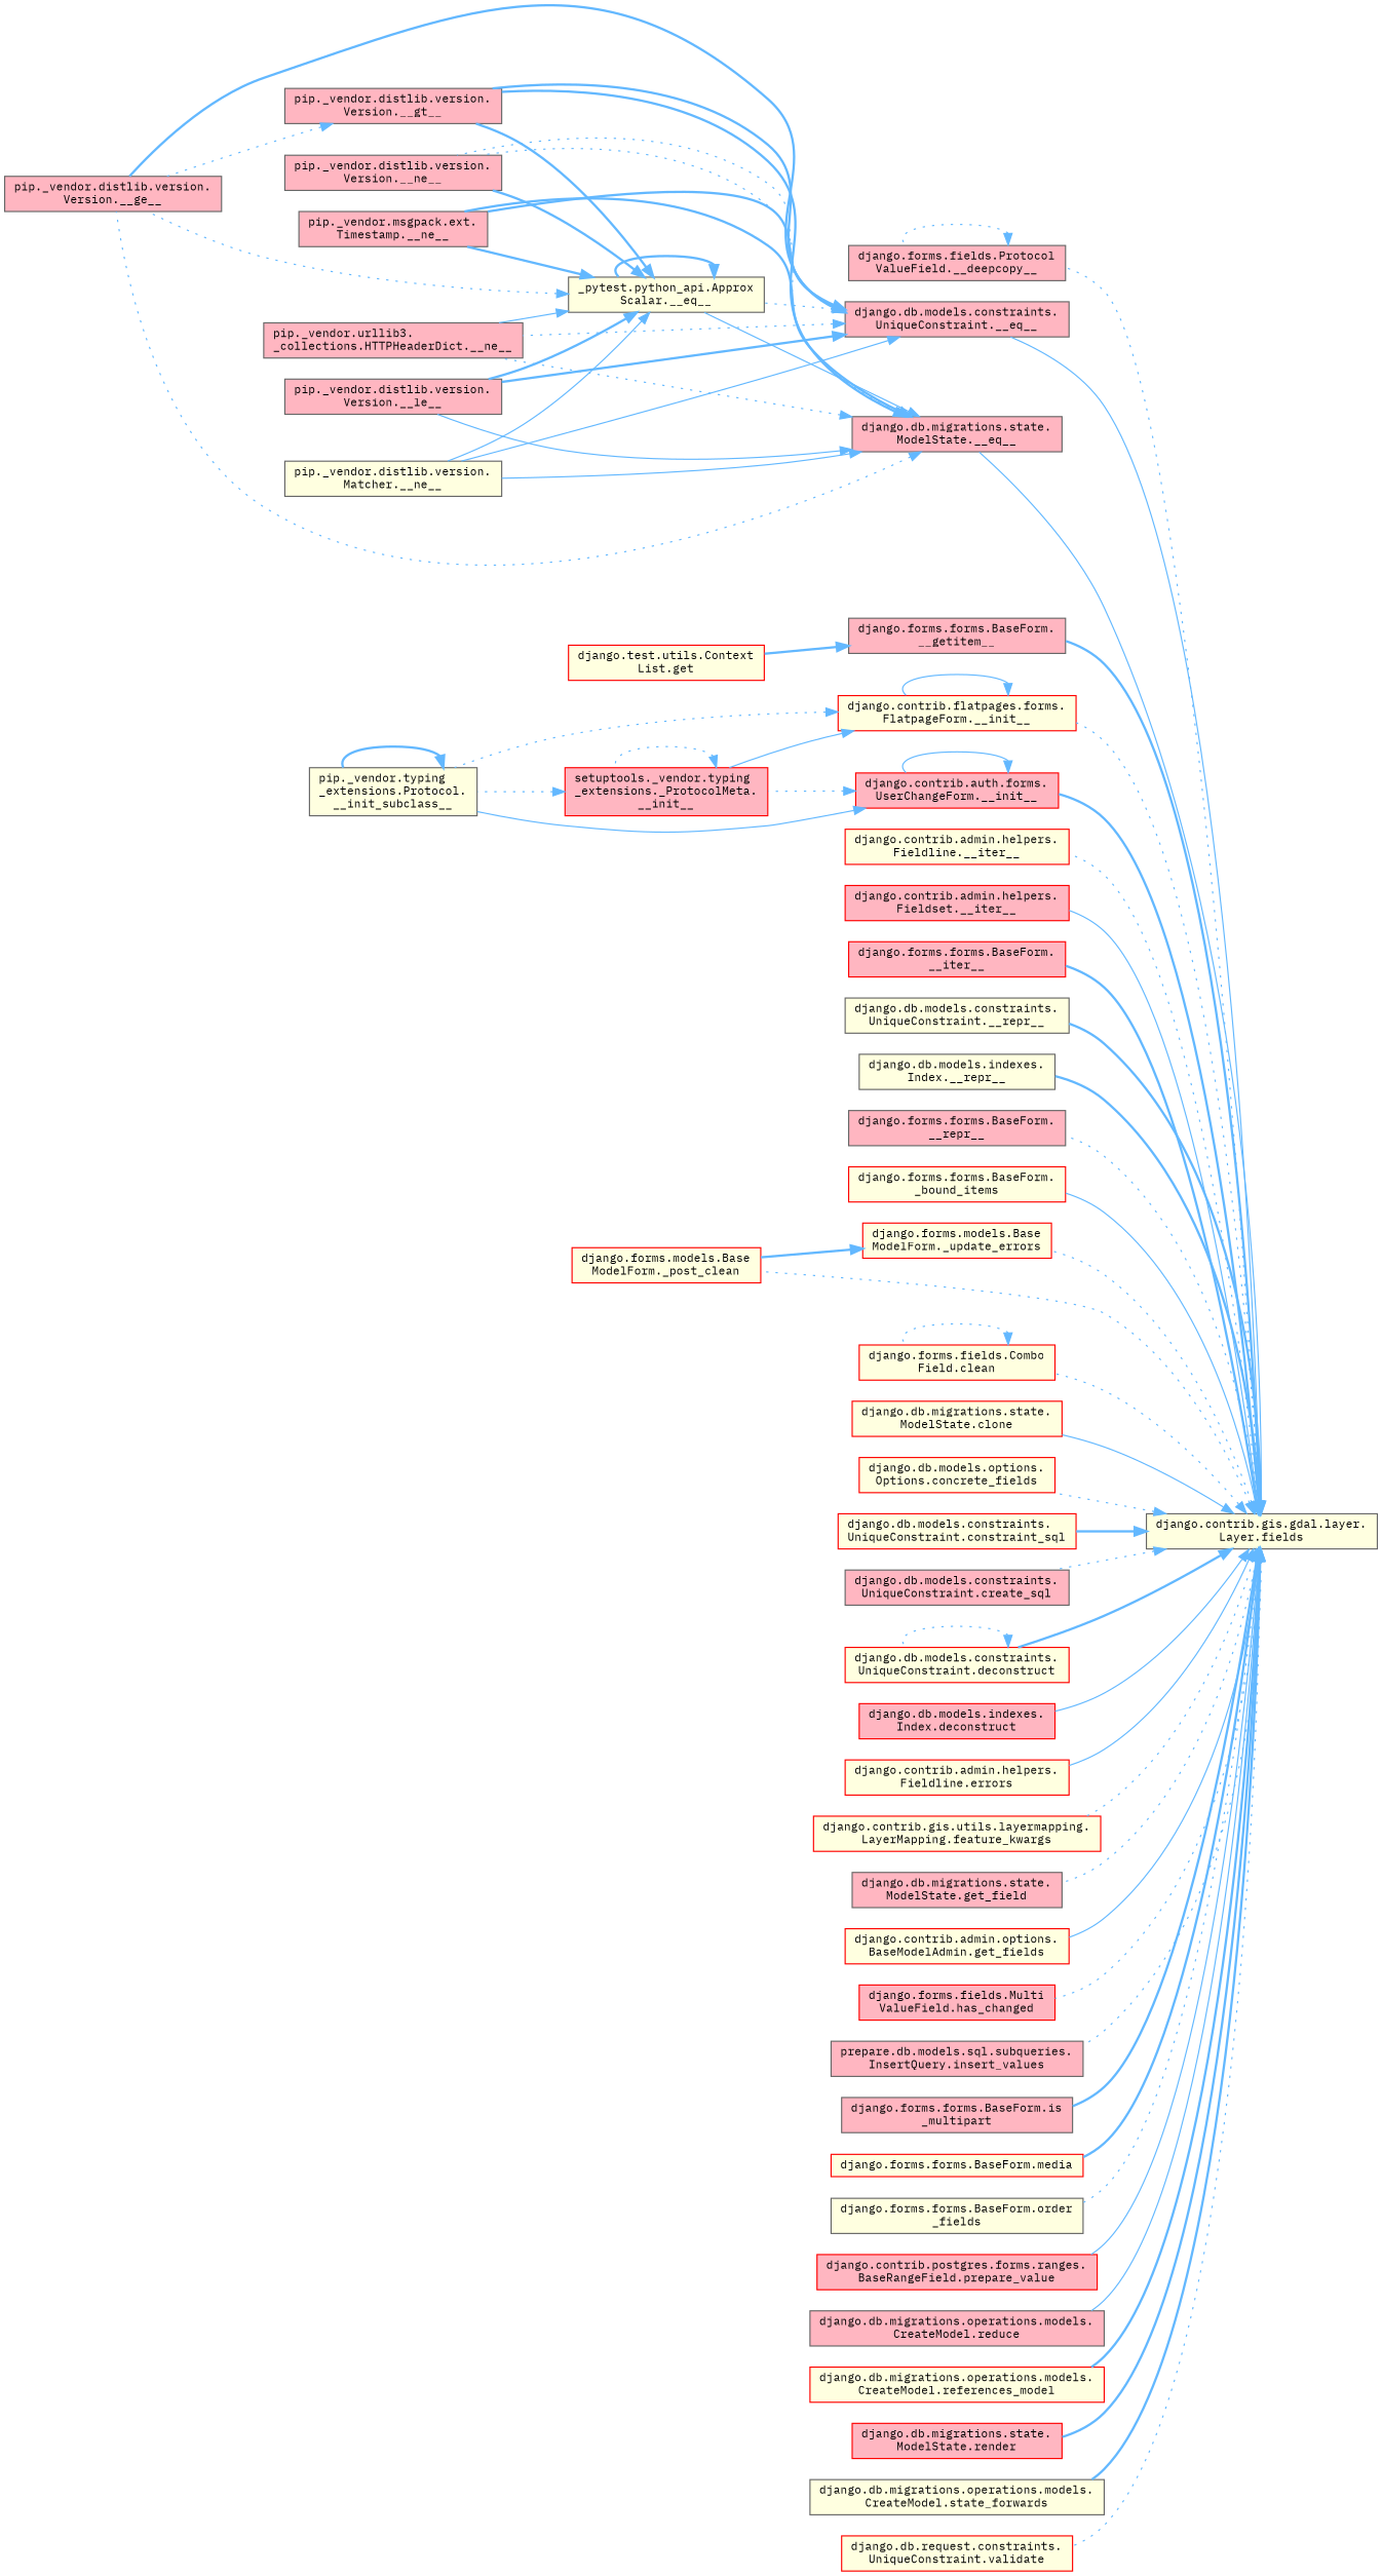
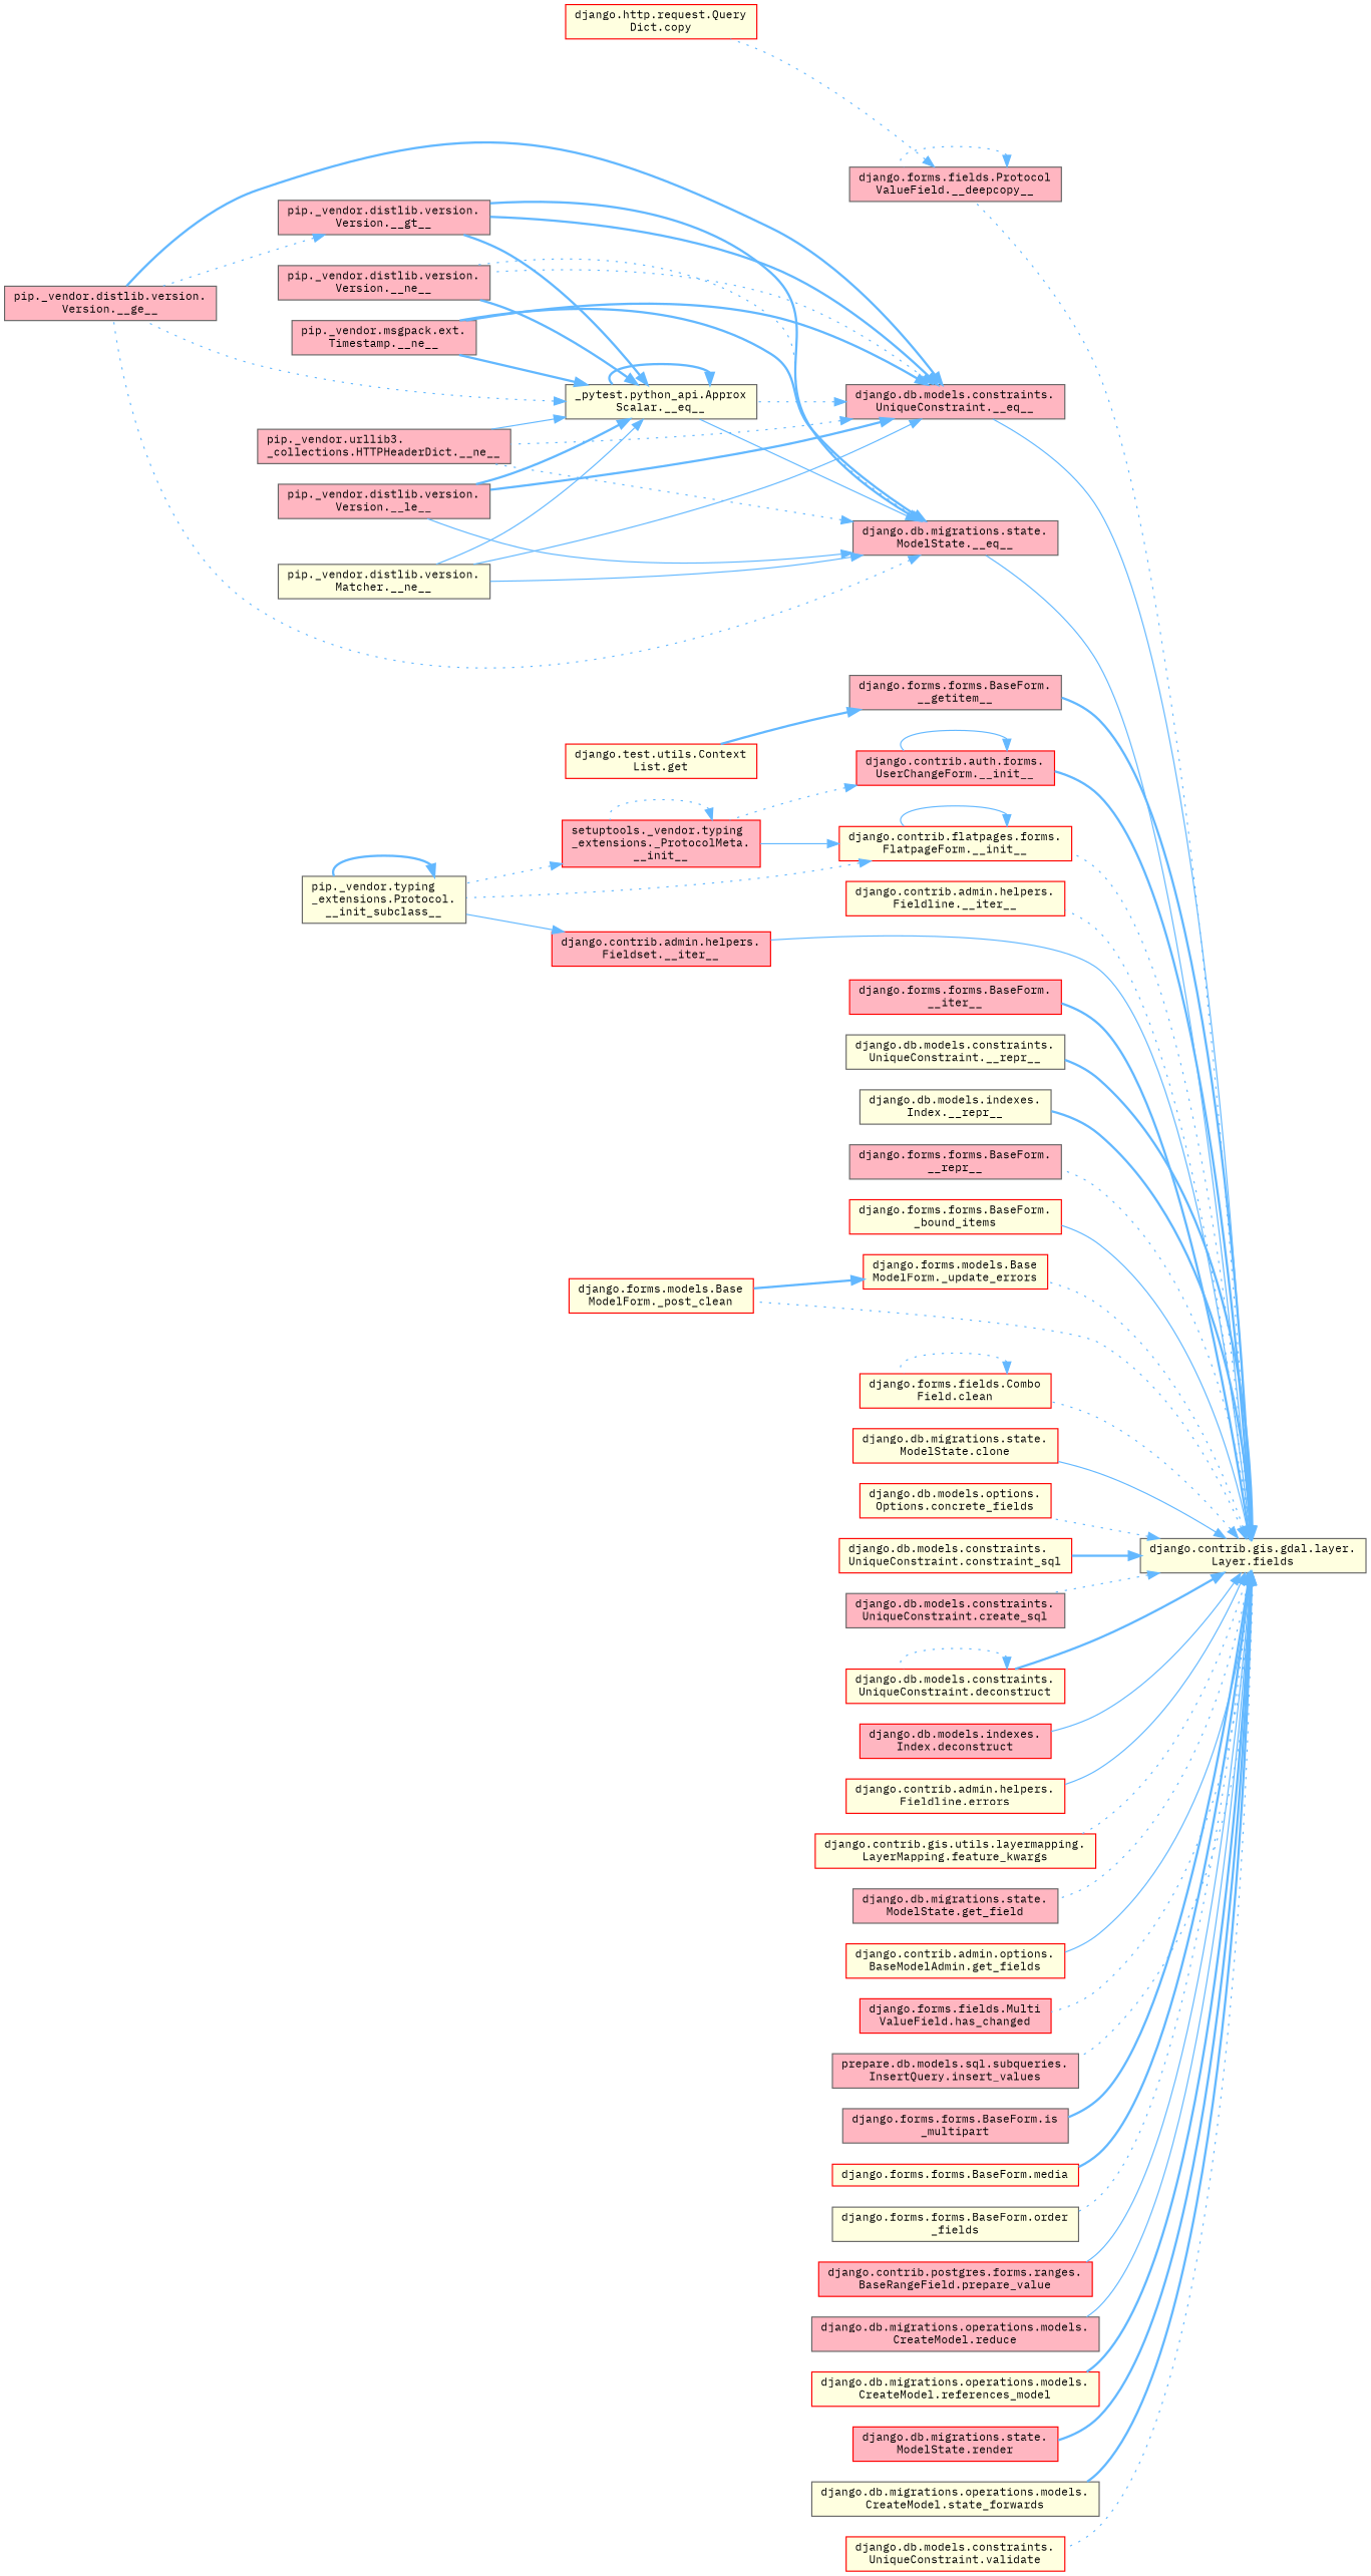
  digraph {
    fontname="IBM Plex Mono"
    rankdir=RL
    node [color=red fillcolor=lightyellow fontname="IBM Plex Mono" fontsize=10 shape=box style=filled]
    edge [color=steelblue1 dir=back fontname="IBM Plex Mono" fontsize=10 labelfontname=Helvetica labelfontsize=10 style=dotted]
    n1 [color=gray40 fontcolor=black height=0.2 label="django.contrib.gis.gdal.layer.\lLayer.fields" width=0.4]
    n2 [color=grey40 fillcolor=lightpink height=0.2 label="django.forms.fields.Protocol\lValueField.__deepcopy__" width=0.4]
    n3 [color=grey40 fillcolor=lightpink height=0.2 label="django.db.migrations.state.\lModelState.__eq__" width=0.4]
    n4 [color=grey40 fillcolor=lightpink height=0.2 label="django.db.models.constraints.\lUniqueConstraint.__eq__" width=0.4]
    n5 [color=grey40 fillcolor=lightpink height=0.2 label="django.forms.forms.BaseForm.\l__getitem__" width=0.4]
    n6 [fillcolor=lightpink height=0.2 label="django.contrib.auth.forms.\lUserChangeForm.__init__" width=0.4]
    n7 [height=0.2 label="django.contrib.flatpages.forms.\lFlatpageForm.__init__" width=0.4]
    n8 [height=0.2 label="django.contrib.admin.helpers.\lFieldline.__iter__" width=0.4]
    n9 [fillcolor=lightpink height=0.2 label="django.contrib.admin.helpers.\lFieldset.__iter__" width=0.4]
    n10 [fillcolor=lightpink height=0.2 label="django.forms.forms.BaseForm.\l__iter__" width=0.4]
    n11 [color=grey40 height=0.2 label="django.db.models.constraints.\lUniqueConstraint.__repr__" width=0.4]
    n12 [color=grey40 height=0.2 label="django.db.models.indexes.\lIndex.__repr__" width=0.4]
    n13 [color=grey40 fillcolor=lightpink height=0.2 label="django.forms.forms.BaseForm.\l__repr__" width=0.4]
    n14 [height=0.2 label="django.forms.forms.BaseForm.\l_bound_items" width=0.4]
    n15 [height=0.2 label="django.forms.models.Base\lModelForm._post_clean" width=0.4]
    n16 [height=0.2 label="django.forms.models.Base\lModelForm._update_errors" width=0.4]
    n17 [height=0.2 label="django.forms.fields.Combo\lField.clean" width=0.4]
    n18 [height=0.2 label="django.db.migrations.state.\lModelState.clone" width=0.4]
    n19 [height=0.2 label="django.db.models.options.\lOptions.concrete_fields" width=0.4]
    n20 [height=0.2 label="django.db.models.constraints.\lUniqueConstraint.constraint_sql" width=0.4]
    n21 [color=grey40 fillcolor=lightpink height=0.2 label="django.db.models.constraints.\lUniqueConstraint.create_sql" width=0.4]
    n22 [height=0.2 label="django.db.models.constraints.\lUniqueConstraint.deconstruct" width=0.4]
    n23 [fillcolor=lightpink height=0.2 label="django.db.models.indexes.\lIndex.deconstruct" width=0.4]
    n24 [height=0.2 label="django.contrib.admin.helpers.\lFieldline.errors" width=0.4]
    n25 [height=0.2 label="django.contrib.gis.utils.layermapping.\lLayerMapping.feature_kwargs" width=0.4]
    n26 [color=grey40 fillcolor=lightpink height=0.2 label="django.db.migrations.state.\lModelState.get_field" width=0.4]
    n27 [height=0.2 label="django.contrib.admin.options.\lBaseModelAdmin.get_fields" width=0.4]
    n28 [fillcolor=lightpink height=0.2 label="django.forms.fields.Multi\lValueField.has_changed" width=0.4]
    n29 [color=grey40 fillcolor=lightpink height=0.2 label="prepare.db.models.sql.subqueries.\lInsertQuery.insert_values" width=0.4]
    n30 [color=grey40 fillcolor=lightpink height=0.2 label="django.forms.forms.BaseForm.is\l_multipart" width=0.4]
    n31 [height=0.2 label="django.forms.forms.BaseForm.media" width=0.4]
    n32 [color=grey40 height=0.2 label="django.forms.forms.BaseForm.order\l_fields" width=0.4]
    n33 [fillcolor=lightpink height=0.2 label="django.contrib.postgres.forms.ranges.\lBaseRangeField.prepare_value" width=0.4]
    n34 [color=grey40 fillcolor=lightpink height=0.2 label="django.db.migrations.operations.models.\lCreateModel.reduce" width=0.4]
    n35 [height=0.2 label="django.db.migrations.operations.models.\lCreateModel.references_model" width=0.4]
    n36 [fillcolor=lightpink height=0.2 label="django.db.migrations.state.\lModelState.render" width=0.4]
    n37 [color=grey40 height=0.2 label="django.db.migrations.operations.models.\lCreateModel.state_forwards" width=0.4]
-   n38 [height=0.2 label="django.db.request.constraints.\lUniqueConstraint.validate" width=0.4]
+   n38 [height=0.2 label="django.db.models.constraints.\lUniqueConstraint.validate" width=0.4]
+   n39 [height=0.2 label="django.http.request.Query\lDict.copy" width=0.4]
    n40 [color=grey40 height=0.2 label="_pytest.python_api.Approx\lScalar.__eq__" width=0.4]
    n41 [color=grey40 fillcolor=lightpink height=0.2 label="pip._vendor.distlib.version.\lVersion.__ge__" width=0.4]
    n42 [color=grey40 fillcolor=lightpink height=0.2 label="pip._vendor.distlib.version.\lVersion.__gt__" width=0.4]
    n43 [color=grey40 fillcolor=lightpink height=0.2 label="pip._vendor.distlib.version.\lVersion.__le__" width=0.4]
    n44 [color=grey40 height=0.2 label="pip._vendor.distlib.version.\lMatcher.__ne__" width=0.4]
    n45 [color=grey40 fillcolor=lightpink height=0.2 label="pip._vendor.distlib.version.\lVersion.__ne__" width=0.4]
    n46 [color=grey40 fillcolor=lightpink height=0.2 label="pip._vendor.msgpack.ext.\lTimestamp.__ne__" width=0.4]
    n47 [color=grey40 fillcolor=lightpink height=0.2 label="pip._vendor.urllib3.\l_collections.HTTPHeaderDict.__ne__" width=0.4]
    n48 [height=0.2 label="django.test.utils.Context\lList.get" width=0.4]
    n49 [fillcolor=lightpink height=0.2 label="setuptools._vendor.typing\l_extensions._ProtocolMeta.\l__init__" width=0.4]
    n50 [color=grey40 height=0.2 label="pip._vendor.typing\l_extensions.Protocol.\l__init_subclass__" width=0.4]
    n1 -> n2
    n1 -> n3 [style=solid]
    n1 -> n4 [style=solid]
    n1 -> n5 [style=bold]
    n1 -> n6 [style=bold]
    n1 -> n7
    n1 -> n8
    n1 -> n9 [style=solid]
    n1 -> n10 [style=bold]
    n1 -> n11 [style=bold]
    n1 -> n12 [style=bold]
    n1 -> n13
    n1 -> n14 [style=solid]
    n1 -> n15
    n1 -> n16
    n1 -> n17
    n1 -> n18 [style=solid]
    n1 -> n19
    n1 -> n20 [style=bold]
    n1 -> n21
    n1 -> n22 [style=bold]
    n1 -> n23 [style=solid]
    n1 -> n24 [style=solid]
    n1 -> n25
    n1 -> n26
    n1 -> n27 [style=solid]
    n1 -> n28
    n1 -> n29
    n1 -> n30 [style=bold]
    n1 -> n31 [style=bold]
    n1 -> n32
    n1 -> n33 [style=solid]
    n1 -> n34 [style=solid]
    n1 -> n35 [style=bold]
    n1 -> n36 [style=bold]
    n1 -> n37 [style=bold]
    n1 -> n38
    n2 -> n2
+   n2 -> n39
    n3 -> n40 [style=solid]
    n3 -> n41
    n3 -> n42 [style=bold]
    n3 -> n43 [style=solid]
    n3 -> n44 [style=solid]
    n3 -> n45
    n3 -> n46 [style=bold]
    n3 -> n47
    n4 -> n40
    n4 -> n41 [style=bold]
    n4 -> n42 [style=bold]
    n4 -> n43 [style=bold]
    n4 -> n44 [style=solid]
    n4 -> n45
    n4 -> n46 [style=bold]
    n4 -> n47
    n5 -> n48 [style=bold]
    n6 -> n6 [style=solid]
    n6 -> n49
-   n6 -> n50 [style=solid]
+   n9 -> n50 [style=solid]
    n7 -> n7 [style=solid]
    n7 -> n49 [style=solid]
    n7 -> n50
    n16 -> n15 [style=bold]
    n17 -> n17
    n22 -> n22
    n40 -> n40 [style=bold]
    n40 -> n41
    n40 -> n42 [style=bold]
    n40 -> n43 [style=bold]
    n40 -> n44 [style=solid]
    n40 -> n45 [style=bold]
    n40 -> n46 [style=bold]
    n40 -> n47 [style=solid]
    n42 -> n41
    n49 -> n49
    n49 -> n50
    n50 -> n50 [style=bold]
  }
